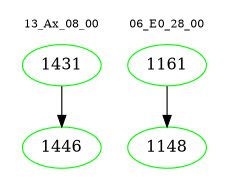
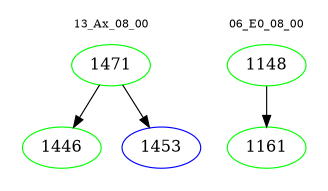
  digraph {
    node [color=green]
    edge [color=black]
    n1 [label=1446]
-   n2 [label=1431]
+   n2 [label=1471]
+   n3 [color=blue label=1453]
    n4 [label=1161]
    n5 [label=1148]
    subgraph cluster_1 {
      color=white
      fontsize=10
      label="13_Ax_08_00"
      n1
      n2
+     n3
    }
    subgraph cluster_2 {
      color=white
      fontsize=10
-     label="06_E0_28_00"
+     label="06_E0_08_00"
      n4
      n5
    }
    n2 -> n1
-   n4 -> n5
+   n2 -> n3
+   n5 -> n4
  }
